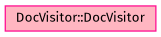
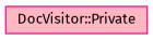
  digraph {
    rankdir=LR
    fontname="Fira Sans"
-   n1 [color=deeppink fillcolor=lightpink fontname="Fira Sans" fontsize=10 height=0.2 label="DocVisitor::DocVisitor" shape=record style=filled width=0.4]
+   n1 [color=deeppink fillcolor=lightpink fontname="Fira Sans" fontsize=10 height=0.2 label="DocVisitor::Private" shape=record style=filled width=0.4]
  }
